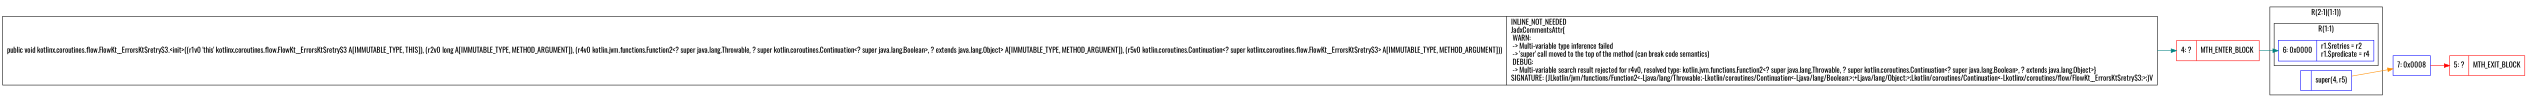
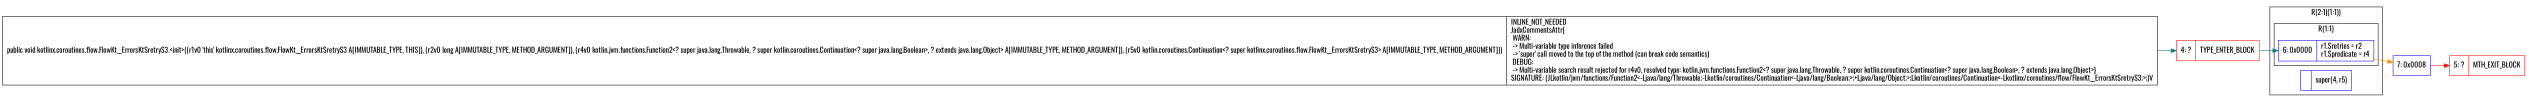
  digraph {
    fontname=Oswald
    rankdir=LR
    node [color=blue fontname=Oswald shape=record]
    edge [color=teal fontname=Oswald]
    n1 [label="{6\:\ 0x0000|r1.$retries = r2\lr1.$predicate = r4\l}"]
    n2 [label="{|super(4, r5)\l}"]
    n3 [label="{7\:\ 0x0008}"]
    n4 [color=red label="{5\:\ ?|MTH_EXIT_BLOCK\l}"]
-   n5 [color=red label="{4\:\ ?|MTH_ENTER_BLOCK\l}"]
+   n5 [color=red label="{4\:\ ?|TYPE_ENTER_BLOCK\l}"]
    n6 [label="{public void kotlinx.coroutines.flow.FlowKt__ErrorsKt$retry$3.\<init\>((r1v0 'this' kotlinx.coroutines.flow.FlowKt__ErrorsKt$retry$3 A[IMMUTABLE_TYPE, THIS]), (r2v0 long A[IMMUTABLE_TYPE, METHOD_ARGUMENT]), (r4v0 kotlin.jvm.functions.Function2\<? super java.lang.Throwable, ? super kotlin.coroutines.Continuation\<? super java.lang.Boolean\>, ? extends java.lang.Object\> A[IMMUTABLE_TYPE, METHOD_ARGUMENT]), (r5v0 kotlin.coroutines.Continuation\<? super kotlinx.coroutines.flow.FlowKt__ErrorsKt$retry$3\> A[IMMUTABLE_TYPE, METHOD_ARGUMENT]))  | INLINE_NOT_NEEDED\lJadxCommentsAttr\{\l WARN: \l \-\> Multi\-variable type inference failed\l \-\> 'super' call moved to the top of the method (can break code semantics)\l DEBUG: \l \-\> Multi\-variable search result rejected for r4v0, resolved type: kotlin.jvm.functions.Function2\<? super java.lang.Throwable, ? super kotlin.coroutines.Continuation\<? super java.lang.Boolean\>, ? extends java.lang.Object\>\}\lSIGNATURE: (JLkotlin\/jvm\/functions\/Function2\<\-Ljava\/lang\/Throwable;\-Lkotlin\/coroutines\/Continuation\<\-Ljava\/lang\/Boolean;\>;+Ljava\/lang\/Object;\>;Lkotlin\/coroutines\/Continuation\<\-Lkotlinx\/coroutines\/flow\/FlowKt__ErrorsKt$retry$3;\>;)V\l}" color=""]
    subgraph cluster_1 {
      label="R(2:1|(1:1))"
      n2
      subgraph cluster_2 {
        label="R(1:1)"
        n1
      }
    }
-   n2 -> n3 [color=darkorange]
+   n1 -> n3 [color=darkorange]
    n3 -> n4 [color=red]
    n5 -> n1
    n6 -> n5
  }
